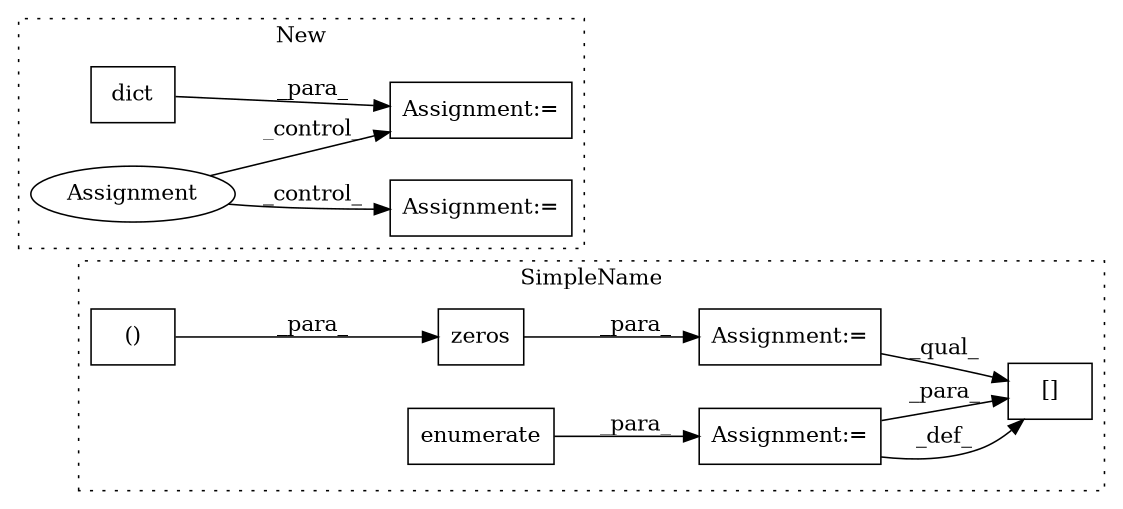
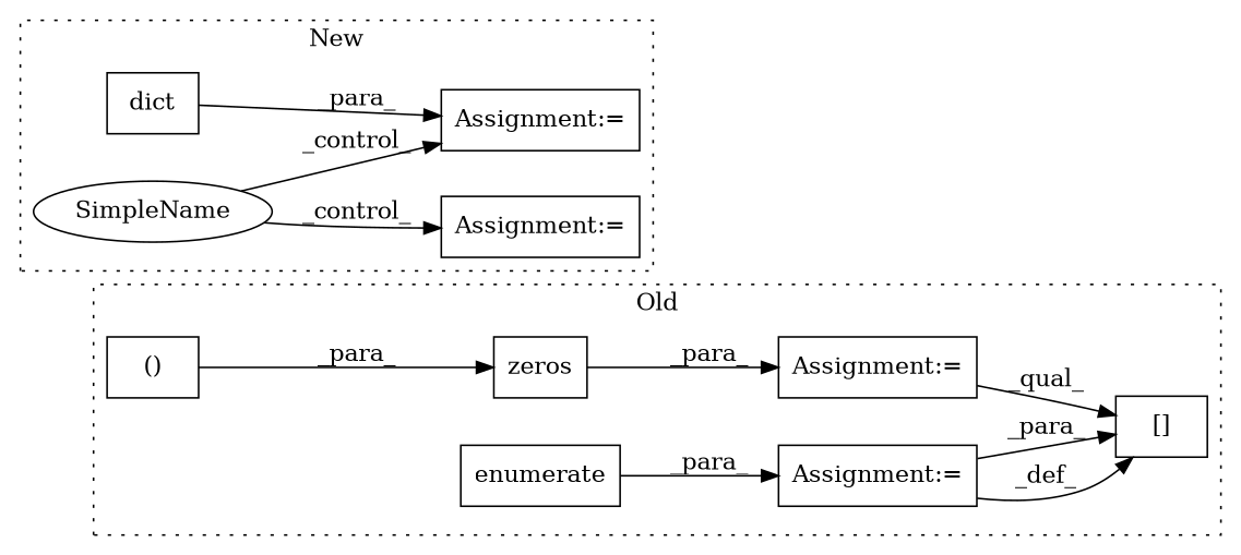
  digraph {
    rankdir=LR
    node [a=7 l=1 shape=box]
    n1 [a=32 l="11,2" label=zeros s="1933,1987"]
    n2 [label="Assignment:=" s=1926]
    n3 [a=106 l=43 label="()" s=1944]
    n4 [a=2 l="23,2" label="[]" s="2506,2554"]
    n5 [a=32 l="10,1" label=enumerate s="2069,2094"]
    n6 [l="63,2" label="Assignment:=" s="1995,2095"]
    n7 [a=32 l="5,1" label=dict s="2122,2140"]
    n8 [label="Assignment:=" s=2121]
-   n9 [a=42 label=Assignment shape=ellipse l=""]
+   n9 [a=42 label=SimpleName shape=ellipse l=""]
    n10 [label="Assignment:=" s=2084]
    subgraph cluster_1 {
-     label=SimpleName
+     label=Old
      style=dotted
      n1
      n2
      n3
      n4
      n5
      n6
    }
    subgraph cluster_2 {
      label=New
      style=dotted
      n7
      n8
      n9
      n10
    }
    n1 -> n2 [label=_para_]
    n2 -> n4 [label=_qual_]
    n3 -> n1 [label=_para_]
    n5 -> n6 [label=_para_]
    n6 -> n4 [label=_def_]
    n6 -> n4 [label=_para_]
    n7 -> n8 [label=_para_]
    n9 -> n8 [label=_control_]
    n9 -> n10 [label=_control_]
  }
